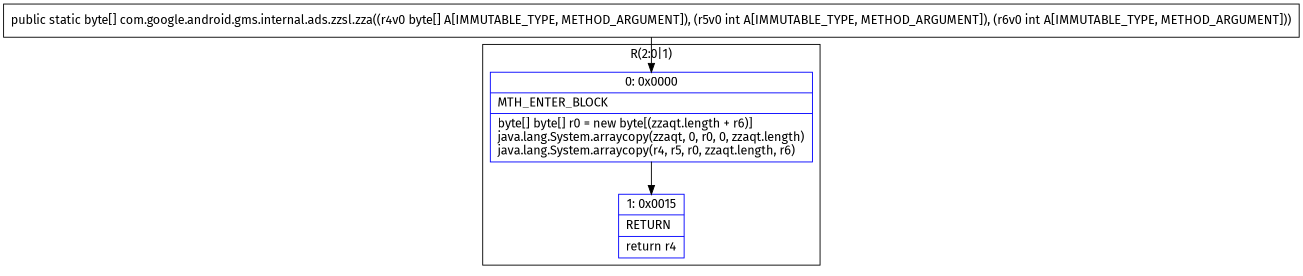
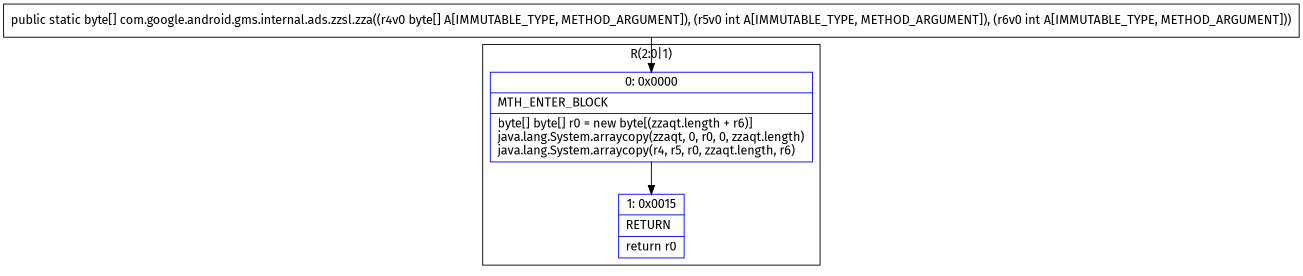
  digraph {
    fontname="Fira Sans"
    node [color=blue shape=record fontname="Fira Sans"]
    edge [fontname="Fira Sans"]
    n1 [label="{0\:\ 0x0000|MTH_ENTER_BLOCK\l|byte[] byte[] r0 = new byte[(zzaqt.length + r6)]\ljava.lang.System.arraycopy(zzaqt, 0, r0, 0, zzaqt.length)\ljava.lang.System.arraycopy(r4, r5, r0, zzaqt.length, r6)\l}"]
-   n2 [label="{1\:\ 0x0015|RETURN\l|return r4\l}"]
+   n2 [label="{1\:\ 0x0015|RETURN\l|return r0\l}"]
    n3 [label="{public static byte[] com.google.android.gms.internal.ads.zzsl.zza((r4v0 byte[] A[IMMUTABLE_TYPE, METHOD_ARGUMENT]), (r5v0 int A[IMMUTABLE_TYPE, METHOD_ARGUMENT]), (r6v0 int A[IMMUTABLE_TYPE, METHOD_ARGUMENT])) }" color=""]
    subgraph cluster_1 {
      label="R(2:0|1)"
      n1
      n2
    }
    n1 -> n2
    n3 -> n1
  }
